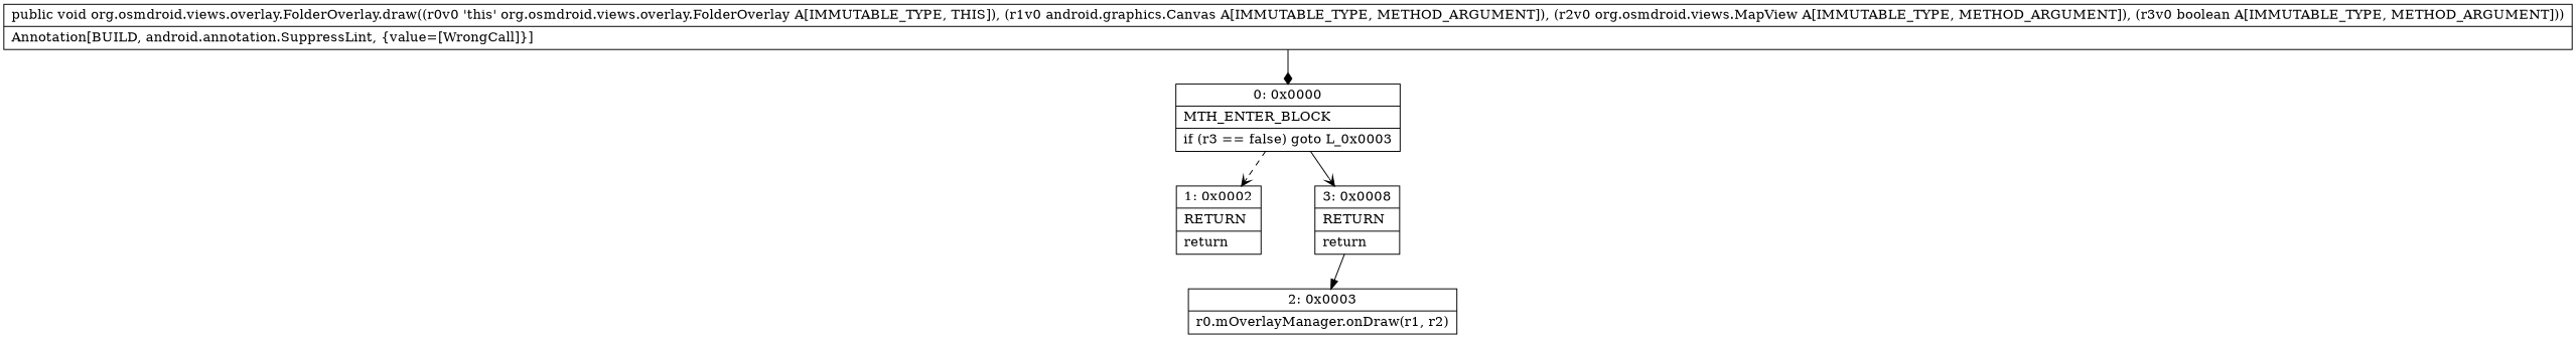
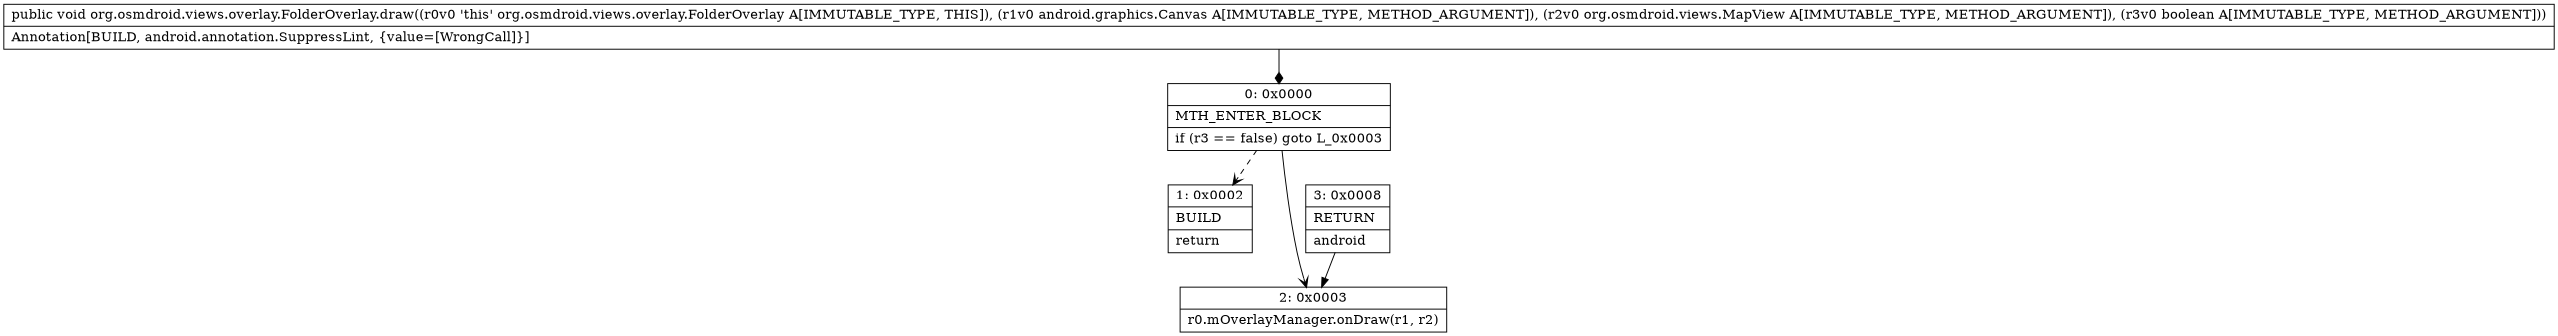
  digraph {
    node [shape=record]
    edge [arrowhead=vee]
    n1 [label="{0\:\ 0x0000|MTH_ENTER_BLOCK\l|if (r3 == false) goto L_0x0003\l}"]
-   n2 [label="{1\:\ 0x0002|RETURN\l|return\l}"]
+   n2 [label="{1\:\ 0x0002|BUILD\l|return\l}"]
    n3 [label="{2\:\ 0x0003|r0.mOverlayManager.onDraw(r1, r2)\l}"]
-   n4 [label="{3\:\ 0x0008|RETURN\l|return\l}"]
+   n4 [label="{3\:\ 0x0008|RETURN\l|android\l}"]
    n5 [label="{public void org.osmdroid.views.overlay.FolderOverlay.draw((r0v0 'this' org.osmdroid.views.overlay.FolderOverlay A[IMMUTABLE_TYPE, THIS]), (r1v0 android.graphics.Canvas A[IMMUTABLE_TYPE, METHOD_ARGUMENT]), (r2v0 org.osmdroid.views.MapView A[IMMUTABLE_TYPE, METHOD_ARGUMENT]), (r3v0 boolean A[IMMUTABLE_TYPE, METHOD_ARGUMENT]))  | Annotation[BUILD, android.annotation.SuppressLint, \{value=[WrongCall]\}]\l}"]
    n1 -> n2 [style=dashed]
-   n1 -> n4
+   n1 -> n3
    n4 -> n3 [arrowhead=normal]
    n5 -> n1 [arrowhead=diamond]
  }
